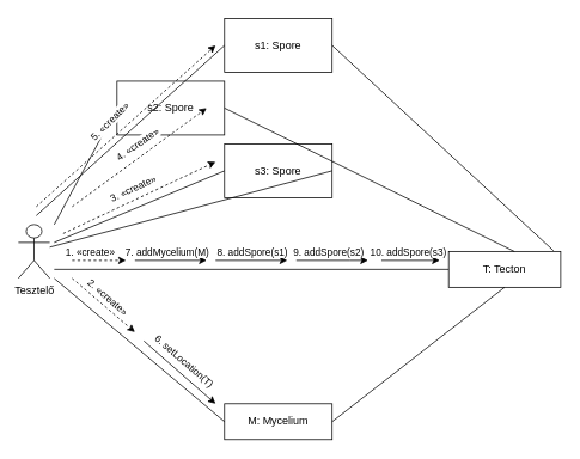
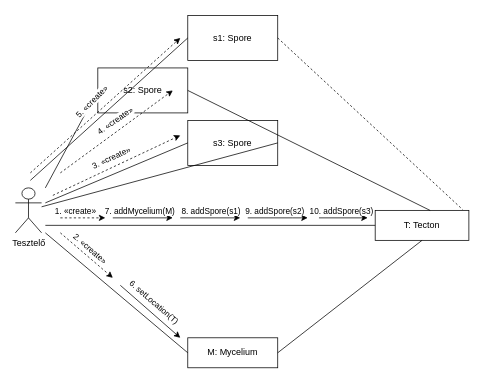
  <mxCell id="0" />
  <mxCell id="1" parent="0" />
  <mxCell id="2" value="T: Tecton" style="html=1;whiteSpace=wrap;" parent="1" vertex="1"><mxGeometry x="500" y="280" width="125" height="40" as="geometry" /></mxCell>
  <mxCell id="3" value="M: Mycelium" style="html=1;whiteSpace=wrap;" parent="1" vertex="1"><mxGeometry x="250" y="450" width="120" height="40" as="geometry" /></mxCell>
  <mxCell id="4" value="" style="endArrow=none;html=1;rounded=0;" parent="1" source="2" edge="1"><mxGeometry width="50" height="50" relative="1" as="geometry"><mxPoint x="5" y="350" as="sourcePoint" /><mxPoint x="60" y="300" as="targetPoint" /></mxGeometry></mxCell>
  <mxCell id="5" value="" style="endArrow=none;html=1;rounded=0;exitX=0;exitY=0.5;exitDx=0;exitDy=0;" parent="1" source="3" edge="1"><mxGeometry width="50" height="50" relative="1" as="geometry"><mxPoint x="45" y="350" as="sourcePoint" /><mxPoint x="60" y="310" as="targetPoint" /></mxGeometry></mxCell>
  <mxCell id="6" value="" style="endArrow=classic;html=1;rounded=0;dashed=1;" parent="1" edge="1"><mxGeometry width="50" height="50" relative="1" as="geometry"><mxPoint x="80" y="290" as="sourcePoint" /><mxPoint x="140" y="290" as="targetPoint" /></mxGeometry></mxCell>
  <mxCell id="7" value="1. «create»" style="edgeLabel;html=1;align=center;verticalAlign=middle;resizable=0;points=[];" parent="6" vertex="1" connectable="0"><mxGeometry x="0.444" relative="1" as="geometry"><mxPoint x="-24" y="-10" as="offset" /></mxGeometry></mxCell>
  <mxCell id="8" value="" style="endArrow=classic;html=1;rounded=0;dashed=1;" parent="1" edge="1"><mxGeometry width="50" height="50" relative="1" as="geometry"><mxPoint x="80" y="310" as="sourcePoint" /><mxPoint x="150" y="370" as="targetPoint" /></mxGeometry></mxCell>
  <mxCell id="9" value="2. «create»" style="edgeLabel;html=1;align=center;verticalAlign=middle;resizable=0;points=[];rotation=41;" parent="8" vertex="1" connectable="0"><mxGeometry x="0.268" y="1" relative="1" as="geometry"><mxPoint x="-5" y="-17" as="offset" /></mxGeometry></mxCell>
  <mxCell id="10" value="" style="endArrow=none;html=1;rounded=0;entryX=1;entryY=0.5;entryDx=0;entryDy=0;exitX=0.5;exitY=1;exitDx=0;exitDy=0;" parent="1" source="2" target="3" edge="1"><mxGeometry width="50" height="50" relative="1" as="geometry"><mxPoint x="195" y="400" as="sourcePoint" /><mxPoint x="245" y="350" as="targetPoint" /></mxGeometry></mxCell>
  <mxCell id="11" value="" style="endArrow=classic;html=1;rounded=0;" parent="1" edge="1"><mxGeometry width="50" height="50" relative="1" as="geometry"><mxPoint x="160" y="380" as="sourcePoint" /><mxPoint x="240" y="450" as="targetPoint" /></mxGeometry></mxCell>
  <mxCell id="12" value="6. setLocation(T)" style="edgeLabel;html=1;align=center;verticalAlign=middle;resizable=0;points=[];rotation=41;" parent="11" vertex="1" connectable="0"><mxGeometry x="0.286" y="-1" relative="1" as="geometry"><mxPoint x="-6" y="-24" as="offset" /></mxGeometry></mxCell>
  <mxCell id="13" value="Tesztelő" style="shape=umlActor;verticalLabelPosition=bottom;verticalAlign=top;html=1;" parent="1" vertex="1"><mxGeometry x="20" y="250" width="35" height="60" as="geometry" /></mxCell>
  <mxCell id="14" value="s1: Spore" style="rounded=0;whiteSpace=wrap;html=1;" parent="1" vertex="1"><mxGeometry x="250" y="20" width="120" height="60" as="geometry" /></mxCell>
  <mxCell id="15" value="s2: Spore" style="rounded=0;whiteSpace=wrap;html=1;" parent="1" vertex="1"><mxGeometry x="130" y="90" width="120" height="60" as="geometry" /></mxCell>
  <mxCell id="16" value="s3: Spore" style="rounded=0;whiteSpace=wrap;html=1;" parent="1" vertex="1"><mxGeometry x="250" y="160" width="120" height="60" as="geometry" /></mxCell>
  <mxCell id="17" value="" style="endArrow=none;html=1;rounded=0;entryX=0;entryY=0.5;entryDx=0;entryDy=0;" parent="1" target="14" edge="1"><mxGeometry width="50" height="50" relative="1" as="geometry"><mxPoint x="40" y="240" as="sourcePoint" /><mxPoint x="225" y="200" as="targetPoint" /><Array as="points" /></mxGeometry></mxCell>
  <mxCell id="18" value="" style="endArrow=none;html=1;rounded=0;entryX=0;entryY=0.5;entryDx=0;entryDy=0;" parent="1" target="15" edge="1"><mxGeometry width="50" height="50" relative="1" as="geometry"><mxPoint x="60" y="250" as="sourcePoint" /><mxPoint x="225" y="200" as="targetPoint" /></mxGeometry></mxCell>
  <mxCell id="19" value="" style="endArrow=none;html=1;rounded=0;entryX=0;entryY=0.5;entryDx=0;entryDy=0;" parent="1" target="16" edge="1"><mxGeometry width="50" height="50" relative="1" as="geometry"><mxPoint x="60" y="270" as="sourcePoint" /><mxPoint x="225" y="200" as="targetPoint" /></mxGeometry></mxCell>
  <mxCell id="20" value="" style="endArrow=classic;html=1;rounded=0;" parent="1" edge="1"><mxGeometry width="50" height="50" relative="1" as="geometry"><mxPoint x="150" y="290" as="sourcePoint" /><mxPoint x="230" y="290" as="targetPoint" /><Array as="points" /></mxGeometry></mxCell>
  <mxCell id="21" value="7. addMycelium(M)" style="edgeLabel;html=1;align=center;verticalAlign=middle;resizable=0;points=[];" parent="20" vertex="1" connectable="0"><mxGeometry x="-0.171" y="-1" relative="1" as="geometry"><mxPoint x="2" y="-11" as="offset" /></mxGeometry></mxCell>
  <mxCell id="22" value="" style="endArrow=classic;html=1;rounded=0;dashed=1;" parent="1" edge="1"><mxGeometry width="50" height="50" relative="1" as="geometry"><mxPoint x="70" y="260" as="sourcePoint" /><mxPoint x="240" y="180" as="targetPoint" /><Array as="points" /></mxGeometry></mxCell>
  <mxCell id="23" value="3. «create»" style="edgeLabel;html=1;align=center;verticalAlign=middle;resizable=0;points=[];rotation=-25;" parent="22" vertex="1" connectable="0"><mxGeometry x="0.423" y="-1" relative="1" as="geometry"><mxPoint x="-44" y="6" as="offset" /></mxGeometry></mxCell>
  <mxCell id="24" value="" style="endArrow=none;html=1;rounded=0;exitX=1;exitY=0.5;exitDx=0;exitDy=0;" parent="1" source="16" target="13" edge="1"><mxGeometry width="50" height="50" relative="1" as="geometry"><mxPoint x="56" y="266" as="sourcePoint" /><mxPoint x="255" y="130" as="targetPoint" /></mxGeometry></mxCell>
  <mxCell id="25" value="" style="endArrow=none;html=1;rounded=0;entryX=0.587;entryY=0.003;entryDx=0;entryDy=0;exitX=1;exitY=0.5;exitDx=0;exitDy=0;entryPerimeter=0;" parent="1" source="15" target="2" edge="1"><mxGeometry width="50" height="50" relative="1" as="geometry"><mxPoint x="373" y="210" as="sourcePoint" /><mxPoint x="541" y="290" as="targetPoint" /></mxGeometry></mxCell>
- <mxCell id="26" value="" style="endArrow=none;html=1;rounded=0;entryX=0.935;entryY=-0.022;entryDx=0;entryDy=0;exitX=1;exitY=0.5;exitDx=0;exitDy=0;entryPerimeter=0;" parent="1" source="14" target="2" edge="1"><mxGeometry width="50" height="50" relative="1" as="geometry"><mxPoint x="397" y="40" as="sourcePoint" /><mxPoint x="595" y="200" as="targetPoint" /></mxGeometry></mxCell>
+ <mxCell id="26" value="" style="endArrow=none;html=1;rounded=0;entryX=0.935;entryY=-0.022;entryDx=0;entryDy=0;exitX=1;exitY=0.5;exitDx=0;exitDy=0;entryPerimeter=0;dashed=1;" parent="1" source="14" target="2" edge="1"><mxGeometry width="50" height="50" relative="1" as="geometry"><mxPoint x="397" y="40" as="sourcePoint" /><mxPoint x="595" y="200" as="targetPoint" /></mxGeometry></mxCell>
  <mxCell id="27" value="" style="endArrow=classic;html=1;rounded=0;dashed=1;" parent="1" edge="1"><mxGeometry width="50" height="50" relative="1" as="geometry"><mxPoint x="80" y="230" as="sourcePoint" /><mxPoint x="230" y="120" as="targetPoint" /><Array as="points" /></mxGeometry></mxCell>
  <mxCell id="28" value="&lt;div&gt;4. «create»&lt;/div&gt;" style="edgeLabel;html=1;align=center;verticalAlign=middle;resizable=0;points=[];rotation=-35;" parent="27" vertex="1" connectable="0"><mxGeometry x="0.423" y="-1" relative="1" as="geometry"><mxPoint x="-35" y="8" as="offset" /></mxGeometry></mxCell>
  <mxCell id="29" value="" style="endArrow=classic;html=1;rounded=0;dashed=1;" parent="1" edge="1"><mxGeometry width="50" height="50" relative="1" as="geometry"><mxPoint x="40" y="230" as="sourcePoint" /><mxPoint x="240" y="50" as="targetPoint" /><Array as="points" /></mxGeometry></mxCell>
  <mxCell id="30" value="&lt;div&gt;5. «create»&lt;/div&gt;" style="edgeLabel;html=1;align=center;verticalAlign=middle;resizable=0;points=[];rotation=-45;" parent="29" vertex="1" connectable="0"><mxGeometry x="0.423" y="-1" relative="1" as="geometry"><mxPoint x="-61" y="32" as="offset" /></mxGeometry></mxCell>
  <mxCell id="31" value="" style="endArrow=classic;html=1;rounded=0;" parent="1" edge="1"><mxGeometry width="50" height="50" relative="1" as="geometry"><mxPoint x="240" y="290" as="sourcePoint" /><mxPoint x="320" y="290" as="targetPoint" /><Array as="points" /></mxGeometry></mxCell>
  <mxCell id="32" value="8. addSpore(s1)" style="edgeLabel;html=1;align=center;verticalAlign=middle;resizable=0;points=[];" parent="31" vertex="1" connectable="0"><mxGeometry x="-0.171" y="-1" relative="1" as="geometry"><mxPoint x="7" y="-11" as="offset" /></mxGeometry></mxCell>
  <mxCell id="33" value="" style="endArrow=classic;html=1;rounded=0;" parent="1" edge="1"><mxGeometry width="50" height="50" relative="1" as="geometry"><mxPoint x="330" y="290" as="sourcePoint" /><mxPoint x="410" y="290" as="targetPoint" /><Array as="points"><mxPoint x="390" y="290" /></Array></mxGeometry></mxCell>
  <mxCell id="34" value="9. addSpore(s2)" style="edgeLabel;html=1;align=center;verticalAlign=middle;resizable=0;points=[];" parent="33" vertex="1" connectable="0"><mxGeometry x="-0.171" y="-1" relative="1" as="geometry"><mxPoint x="2" y="-11" as="offset" /></mxGeometry></mxCell>
  <mxCell id="35" value="" style="endArrow=classic;html=1;rounded=0;" parent="1" edge="1"><mxGeometry width="50" height="50" relative="1" as="geometry"><mxPoint x="425" y="290" as="sourcePoint" /><mxPoint x="490" y="290" as="targetPoint" /><Array as="points" /></mxGeometry></mxCell>
  <mxCell id="36" value="10. addSpore(s3)" style="edgeLabel;html=1;align=center;verticalAlign=middle;resizable=0;points=[];" parent="35" vertex="1" connectable="0"><mxGeometry x="-0.171" y="-1" relative="1" as="geometry"><mxPoint x="2" y="-11" as="offset" /></mxGeometry></mxCell>
